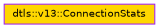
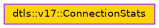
  digraph {
    rankdir=TB
-   n1 [color=purple fillcolor=gold fontname=Helvetica fontsize=10 height=0.2 label="dtls::v13::ConnectionStats" shape=box style=filled width=0.4]
+   n1 [color=purple fillcolor=gold fontname=Helvetica fontsize=10 height=0.2 label="dtls::v17::ConnectionStats" shape=box style=filled width=0.4]
  }
